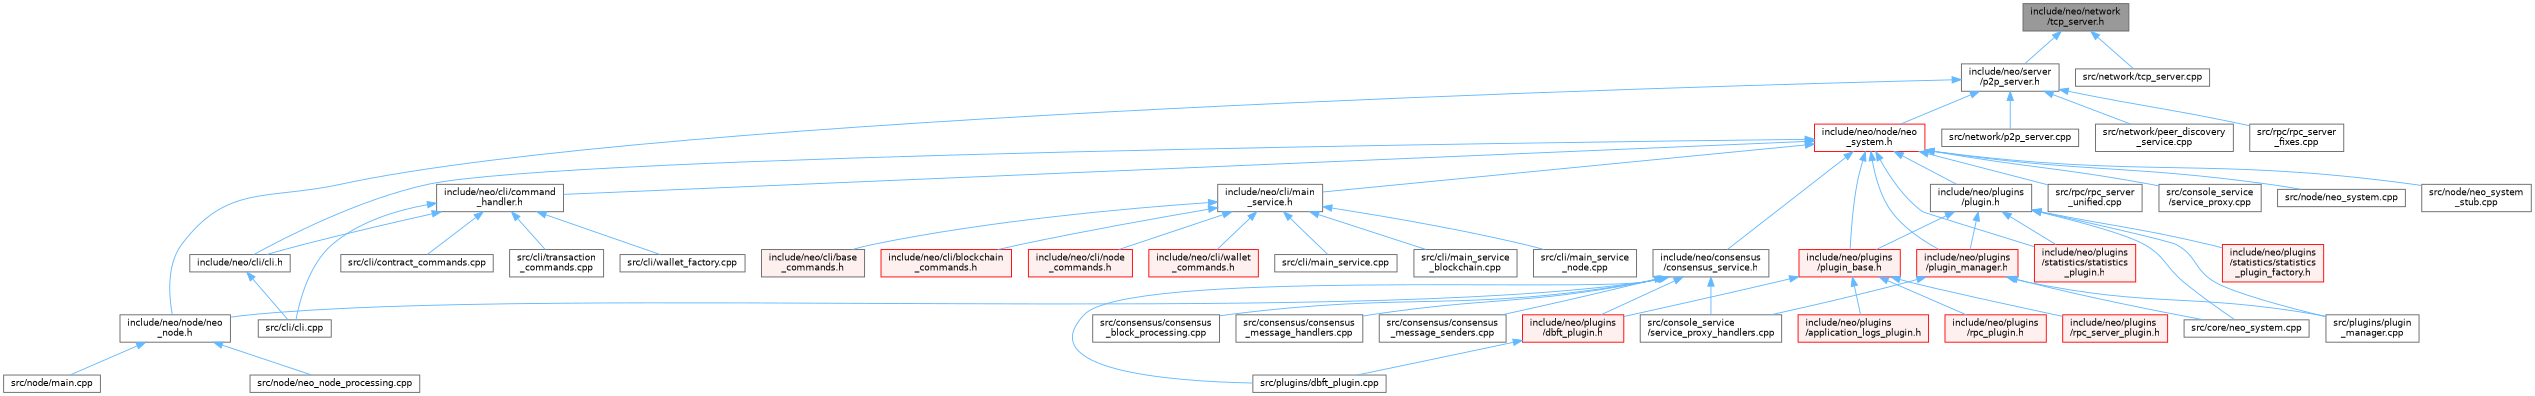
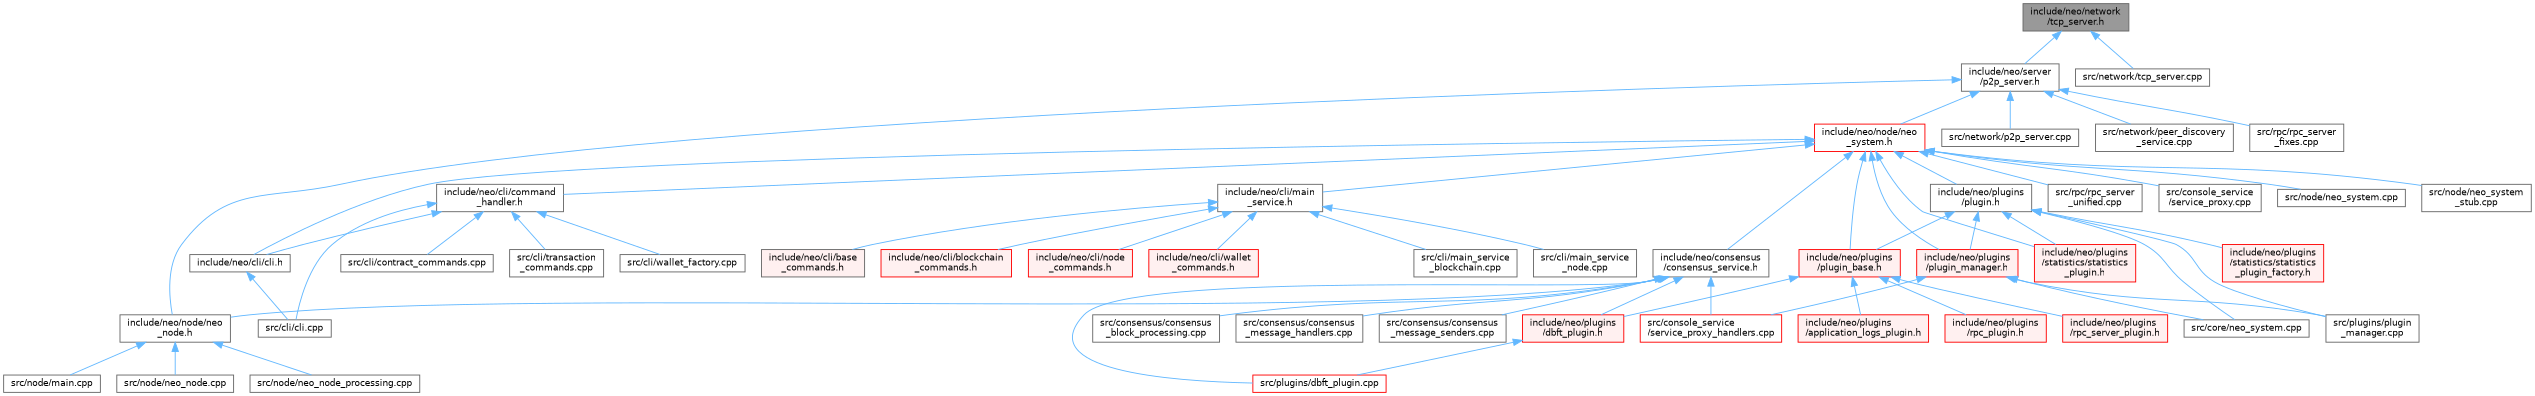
  digraph {
    node [color=grey40 fillcolor=white fontname=Helvetica fontsize=10 shape=box style=filled]
    edge [color=steelblue1 dir=back fontname=Helvetica fontsize=10 labelfontname=Helvetica labelfontsize=10 style=solid]
    n1 [color=gray40 fillcolor=grey60 fontcolor=black height=0.2 label="include/neo/network\l/tcp_server.h" width=0.4]
    n2 [height=0.2 label="include/neo/server\l/p2p_server.h" width=0.4]
    n3 [height=0.2 label="src/network/tcp_server.cpp" width=0.4]
    n4 [height=0.2 label="include/neo/node/neo\l_node.h" width=0.4]
    n5 [color=red height=0.2 label="include/neo/node/neo\l_system.h" width=0.4]
    n6 [height=0.2 label="src/network/p2p_server.cpp" width=0.4]
    n7 [height=0.2 label="src/network/peer_discovery\l_service.cpp" width=0.4]
    n8 [height=0.2 label="src/rpc/rpc_server\l_fixes.cpp" width=0.4]
    n9 [height=0.2 label="src/node/main.cpp" width=0.4]
+   n10 [height=0.2 label="src/node/neo_node.cpp" width=0.4]
    n11 [height=0.2 label="src/node/neo_node_processing.cpp" width=0.4]
    n12 [height=0.2 label="include/neo/cli/cli.h" width=0.4]
    n13 [height=0.2 label="include/neo/cli/command\l_handler.h" width=0.4]
    n14 [height=0.2 label="include/neo/cli/main\l_service.h" width=0.4]
    n15 [height=0.2 label="include/neo/consensus\l/consensus_service.h" width=0.4]
    n16 [height=0.2 label="include/neo/plugins\l/plugin.h" width=0.4]
    n17 [color=red fillcolor="#FFF0F0" height=0.2 label="include/neo/plugins\l/plugin_base.h" width=0.4]
    n18 [color=red fillcolor="#FFF0F0" height=0.2 label="include/neo/plugins\l/plugin_manager.h" width=0.4]
    n19 [color=red fillcolor="#FFF0F0" height=0.2 label="include/neo/plugins\l/statistics/statistics\l_plugin.h" width=0.4]
    n20 [height=0.2 label="src/rpc/rpc_server\l_unified.cpp" width=0.4]
    n21 [height=0.2 label="src/console_service\l/service_proxy.cpp" width=0.4]
    n22 [height=0.2 label="src/node/neo_system.cpp" width=0.4]
    n23 [height=0.2 label="src/node/neo_system\l_stub.cpp" width=0.4]
    n24 [height=0.2 label="src/cli/cli.cpp" width=0.4]
    n25 [height=0.2 label="src/cli/contract_commands.cpp" width=0.4]
    n26 [height=0.2 label="src/cli/transaction\l_commands.cpp" width=0.4]
    n27 [height=0.2 label="src/cli/wallet_factory.cpp" width=0.4]
    n28 [fillcolor="#FFF0F0" height=0.2 label="include/neo/cli/base\l_commands.h" width=0.4]
    n29 [color=red fillcolor="#FFF0F0" height=0.2 label="include/neo/cli/blockchain\l_commands.h" width=0.4]
    n30 [color=red fillcolor="#FFF0F0" height=0.2 label="include/neo/cli/node\l_commands.h" width=0.4]
    n31 [color=red fillcolor="#FFF0F0" height=0.2 label="include/neo/cli/wallet\l_commands.h" width=0.4]
-   n32 [height=0.2 label="src/cli/main_service.cpp" width=0.4]
    n33 [height=0.2 label="src/cli/main_service\l_blockchain.cpp" width=0.4]
    n34 [height=0.2 label="src/cli/main_service\l_node.cpp" width=0.4]
    n35 [color=red fillcolor="#FFF0F0" height=0.2 label="include/neo/plugins\l/dbft_plugin.h" width=0.4]
-   n36 [height=0.2 label="src/plugins/dbft_plugin.cpp" width=0.4]
+   n36 [color=red height=0.2 label="src/plugins/dbft_plugin.cpp" width=0.4]
    n37 [height=0.2 label="src/consensus/consensus\l_block_processing.cpp" width=0.4]
    n38 [height=0.2 label="src/consensus/consensus\l_message_handlers.cpp" width=0.4]
    n39 [height=0.2 label="src/consensus/consensus\l_message_senders.cpp" width=0.4]
-   n40 [height=0.2 label="src/console_service\l/service_proxy_handlers.cpp" width=0.4]
+   n40 [color=red height=0.2 label="src/console_service\l/service_proxy_handlers.cpp" width=0.4]
    n41 [height=0.2 label="src/core/neo_system.cpp" width=0.4]
    n42 [height=0.2 label="src/plugins/plugin\l_manager.cpp" width=0.4]
    n43 [color=red fillcolor="#FFF0F0" height=0.2 label="include/neo/plugins\l/statistics/statistics\l_plugin_factory.h" width=0.4]
    n44 [color=red fillcolor="#FFF0F0" height=0.2 label="include/neo/plugins\l/application_logs_plugin.h" width=0.4]
    n45 [color=red fillcolor="#FFF0F0" height=0.2 label="include/neo/plugins\l/rpc_plugin.h" width=0.4]
    n46 [color=red fillcolor="#FFF0F0" height=0.2 label="include/neo/plugins\l/rpc_server_plugin.h" width=0.4]
    n1 -> n2
    n1 -> n3
    n2 -> n4
    n2 -> n5
    n2 -> n6
    n2 -> n7
    n2 -> n8
    n4 -> n9
+   n4 -> n10
    n4 -> n11
    n5 -> n12
    n5 -> n13
    n5 -> n14
    n5 -> n15
    n5 -> n16
    n5 -> n17
    n5 -> n18
    n5 -> n19
    n5 -> n20
    n5 -> n21
    n5 -> n22
    n5 -> n23
    n12 -> n24
    n13 -> n12
    n13 -> n24
    n13 -> n25
    n13 -> n26
    n13 -> n27
    n14 -> n28
    n14 -> n29
    n14 -> n30
    n14 -> n31
-   n14 -> n32
    n14 -> n33
    n14 -> n34
    n15 -> n4
    n15 -> n35
    n15 -> n36
    n15 -> n37
    n15 -> n38
    n15 -> n39
    n15 -> n40
    n16 -> n17
    n16 -> n18
    n16 -> n19
    n16 -> n41
    n16 -> n42
    n16 -> n43
    n17 -> n35
    n17 -> n44
    n17 -> n45
    n17 -> n46
    n18 -> n40
    n18 -> n41
    n18 -> n42
    n35 -> n36
  }
